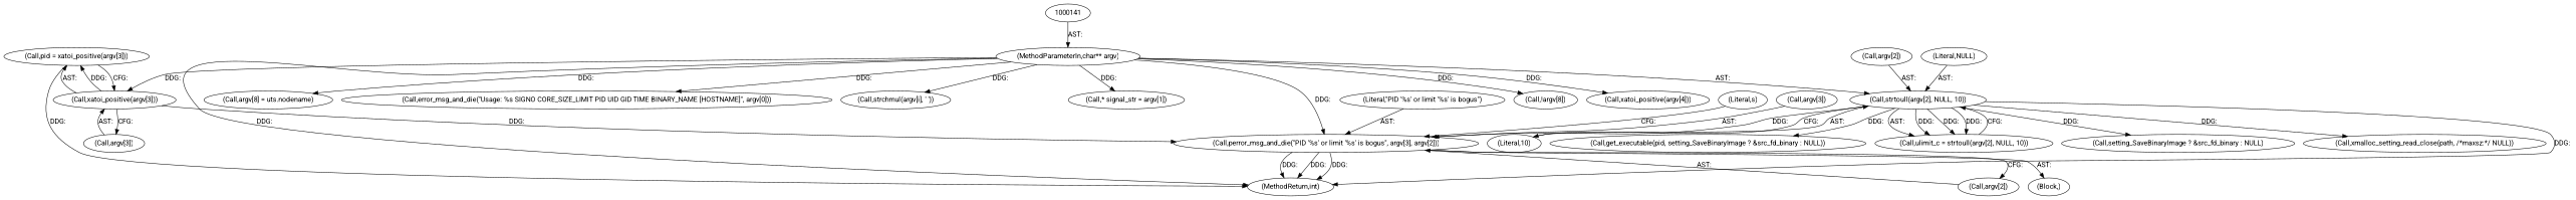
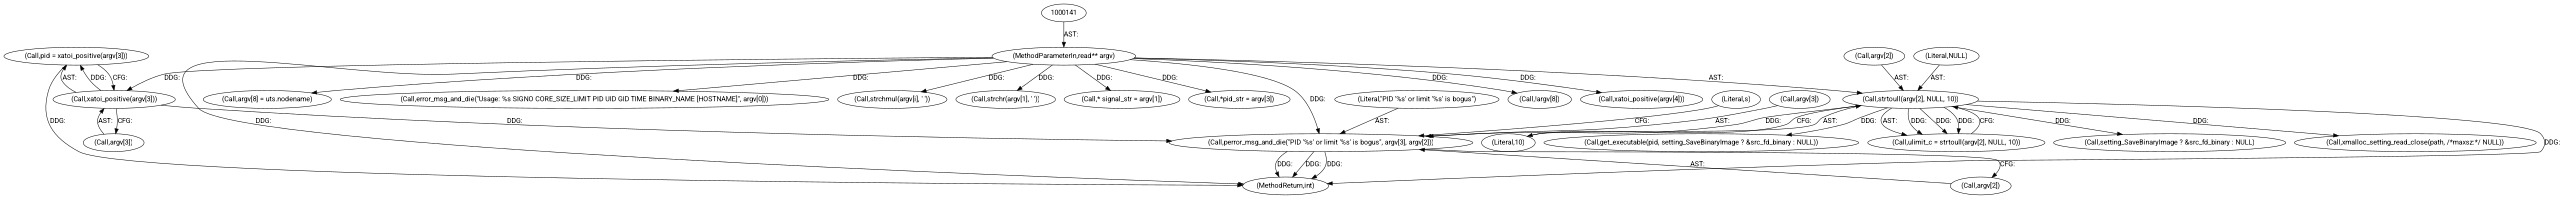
  digraph {
    fontname=Roboto
    node [fontname=Roboto]
    edge [fontname=Roboto]
    n1 [label="(Call,perror_msg_and_die(\"PID '%s' or limit '%s' is bogus\", argv[3], argv[2]))"]
    n2 [label="(Call,argv[2])"]
-   n3 [label="(Block,)"]
    n4 [label="(MethodReturn,int)"]
    n5 [label="(Call,xatoi_positive(argv[3]))"]
    n6 [label="(Call,argv[3])"]
    n7 [label="(Call,pid = xatoi_positive(argv[3]))"]
-   n8 [label="(MethodParameterIn,char** argv)"]
+   n8 [label="(MethodParameterIn,read** argv)"]
    n9 [label="(Call,strtoull(argv[2], NULL, 10))"]
    n10 [label="(Call,!argv[8])"]
    n11 [label="(Call,xatoi_positive(argv[4]))"]
    n12 [label="(Call,argv[8] = uts.nodename)"]
    n13 [label="(Call,error_msg_and_die(\"Usage: %s SIGNO CORE_SIZE_LIMIT PID UID GID TIME BINARY_NAME [HOSTNAME]\", argv[0]))"]
    n14 [label="(Call,strchrnul(argv[i], ' '))"]
+   n15 [label="(Call,strchr(argv[1], ' '))"]
    n16 [label="(Call,* signal_str = argv[1])"]
+   n17 [label="(Call,*pid_str = argv[3])"]
    n18 [label="(Call,ulimit_c = strtoull(argv[2], NULL, 10))"]
    n19 [label="(Call,setting_SaveBinaryImage ? &src_fd_binary : NULL)"]
    n20 [label="(Call,xmalloc_setting_read_close(path, /*maxsz:*/ NULL))"]
    n21 [label="(Literal,10)"]
    n22 [label="(Call,get_executable(pid, setting_SaveBinaryImage ? &src_fd_binary : NULL))"]
    1000141
    n24 [label="(Call,argv[2])"]
    n25 [label="(Literal,\"PID '%s' or limit '%s' is bogus\")"]
    n26 [label="(Literal,NULL)"]
    n27 [label="(Literal,s)"]
    n28 [label="(Call,argv[3])"]
    n1 -> n2 [label="CFG: "]
-   n1 -> n3 [label="AST: "]
    n1 -> n4 [label="DDG: "]
    n1 -> n4 [label="DDG: "]
    n1 -> n4 [label="DDG: "]
    n2 -> n1 [label="AST: "]
    n5 -> n1 [label="DDG: "]
    n5 -> n6 [label="CFG: "]
    n5 -> n7 [label="AST: "]
    n5 -> n7 [label="DDG: "]
    n6 -> n5 [label="AST: "]
    n7 -> n4 [label="DDG: "]
    n7 -> n5 [label="CFG: "]
    n8 -> n1 [label="DDG: "]
    n8 -> n4 [label="DDG: "]
    n8 -> n5 [label="DDG: "]
    n8 -> n9 [label="AST: "]
    n8 -> n10 [label="DDG: "]
    n8 -> n11 [label="DDG: "]
    n8 -> n12 [label="DDG: "]
    n8 -> n13 [label="DDG: "]
    n8 -> n14 [label="DDG: "]
+   n8 -> n15 [label="DDG: "]
    n8 -> n16 [label="DDG: "]
+   n8 -> n17 [label="DDG: "]
    n9 -> n1 [label="DDG: "]
    n9 -> n4 [label="DDG: "]
    n9 -> n18 [label="AST: "]
    n9 -> n18 [label="DDG: "]
    n9 -> n18 [label="DDG: "]
    n9 -> n18 [label="DDG: "]
    n9 -> n19 [label="DDG: "]
    n9 -> n20 [label="DDG: "]
    n9 -> n21 [label="CFG: "]
    n9 -> n22 [label="DDG: "]
    n18 -> n9 [label="CFG: "]
    n21 -> n9 [label="AST: "]
    1000141 -> n8 [label="AST: "]
    n24 -> n9 [label="AST: "]
    n25 -> n1 [label="AST: "]
    n26 -> n9 [label="AST: "]
    n27 -> n1 [label="CFG: "]
    n28 -> n1 [label="AST: "]
  }
